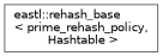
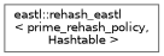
  digraph {
    rankdir=LR
-   n1 [color=grey40 fillcolor=white fontname=Helvetica fontsize=10 height=0.2 label="eastl::rehash_base\l\< prime_rehash_policy,\l Hashtable \>" shape=box style=filled width=0.4]
+   n1 [color=grey40 fillcolor=white fontname=Helvetica fontsize=10 height=0.2 label="eastl::rehash_eastl\l\< prime_rehash_policy,\l Hashtable \>" shape=box style=filled width=0.4]
  }
